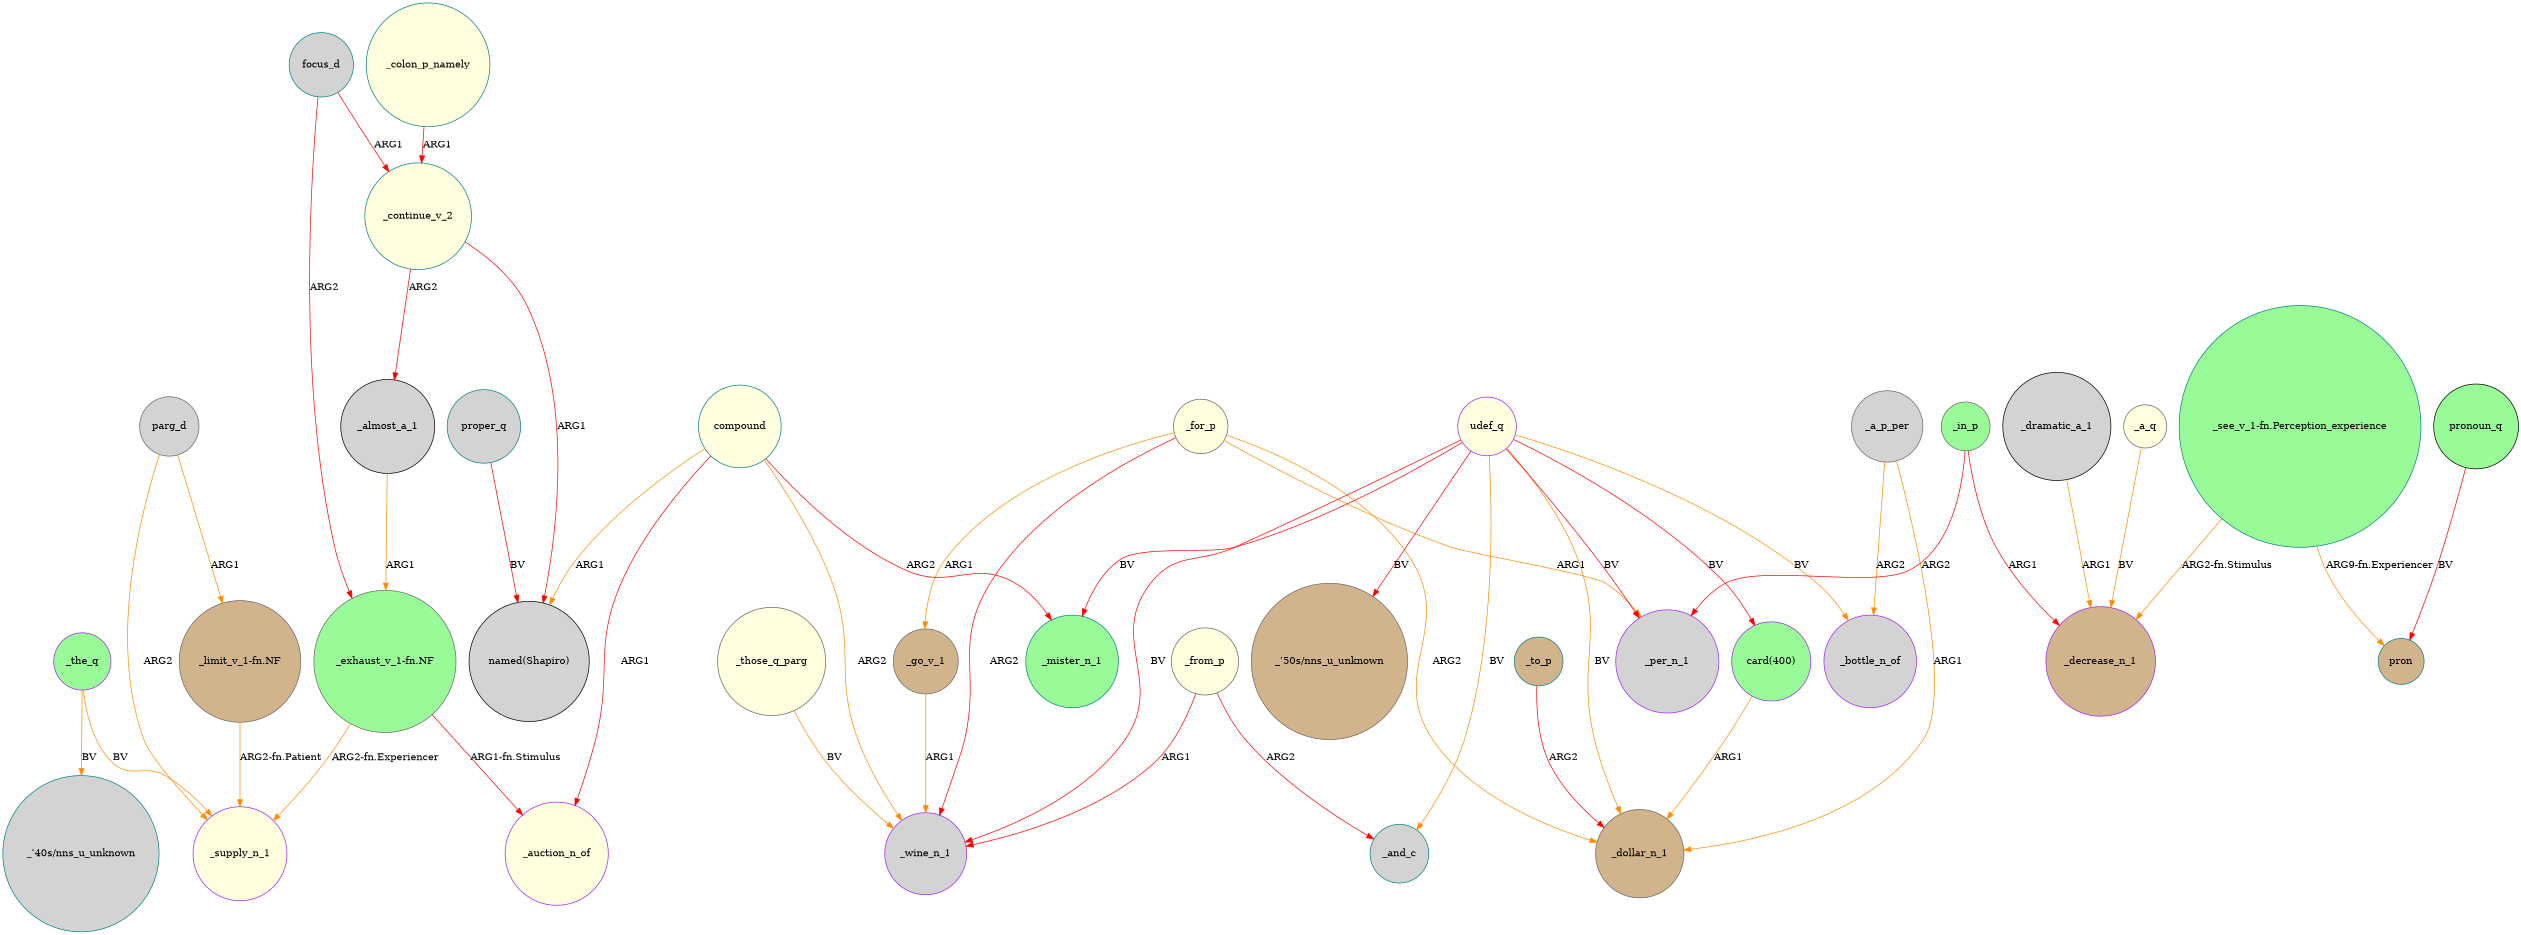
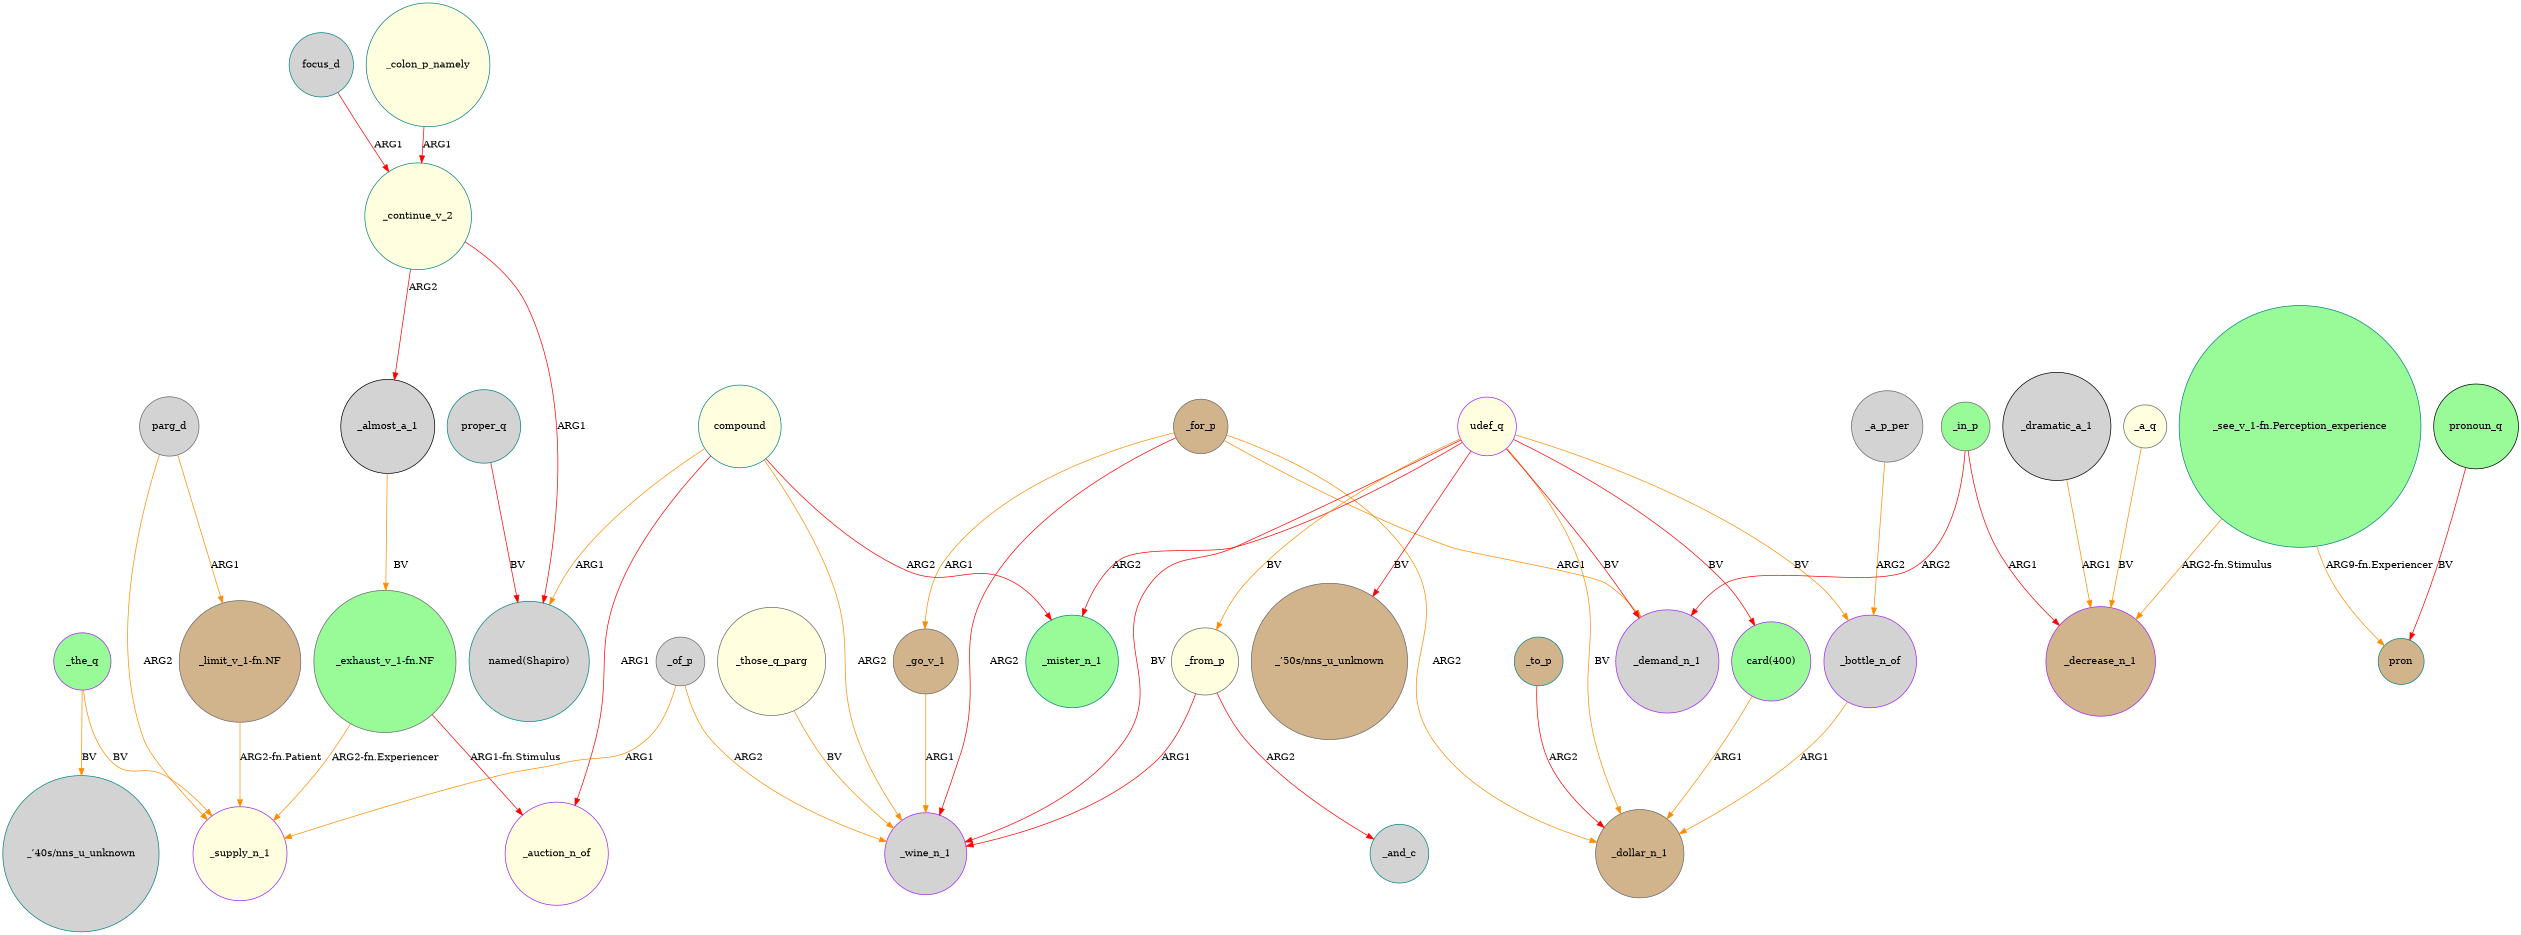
  digraph {
    node [color=gray40 fillcolor=lightgrey shape=circle style=filled]
    edge [color=darkorange]
    focus_d [color=teal]
    _continue_v_2 [color=teal fillcolor=lightyellow]
    "_exhaust_v_1-fn.NF" [fillcolor=palegreen]
-   "named(Shapiro)" [color=black]
+   "named(Shapiro)" [color=teal]
    _almost_a_1 [color=black]
    _supply_n_1 [color=purple fillcolor=lightyellow]
    _auction_n_of [color=purple fillcolor=lightyellow]
    "_see_v_1-fn.Perception_experience" [color=teal fillcolor=palegreen]
    pron [color=teal fillcolor=tan]
    _decrease_n_1 [color=purple fillcolor=tan]
    _a_q [fillcolor=lightyellow]
    _dollar_n_1 [fillcolor=tan]
    _go_v_1 [fillcolor=tan]
    _wine_n_1 [color=purple]
    _to_p [color=teal fillcolor=tan]
    _dramatic_a_1 [color=black]
-   _for_p [fillcolor=lightyellow]
-   _demand_n_1 [color=purple label=_per_n_1]
+   _of_p
+   _for_p [fillcolor=tan]
+   _demand_n_1 [color=purple]
    compound [color=teal fillcolor=lightyellow]
    _mister_n_1 [color=teal fillcolor=palegreen]
    udef_q [color=purple fillcolor=lightyellow]
    _bottle_n_of [color=purple]
    _and_c [color=teal]
    "_’50s/nns_u_unknown" [fillcolor=tan]
    "card(400)" [color=purple fillcolor=palegreen]
    _colon_p_namely [color=teal fillcolor=lightyellow]
    n28 [fillcolor=lightyellow label=_those_q_parg]
    proper_q [color=teal]
    _from_p [fillcolor=lightyellow]
    _a_p_per
    parg_d
    "_limit_v_1-fn.NF" [fillcolor=tan]
    pronoun_q [color=black fillcolor=palegreen]
    _the_q [color=purple fillcolor=palegreen]
    "_’40s/nns_u_unknown" [color=teal]
    _in_p [fillcolor=palegreen]
    focus_d -> _continue_v_2 [color=red label=ARG1]
-   focus_d -> "_exhaust_v_1-fn.NF" [color=red label=ARG2]
    _continue_v_2 -> "named(Shapiro)" [color=red label=ARG1]
    _continue_v_2 -> _almost_a_1 [color=red label=ARG2]
    "_exhaust_v_1-fn.NF" -> _supply_n_1 [label="ARG2-fn.Experiencer"]
    "_exhaust_v_1-fn.NF" -> _auction_n_of [color=red label="ARG1-fn.Stimulus"]
-   _almost_a_1 -> "_exhaust_v_1-fn.NF" [label=ARG1]
+   _almost_a_1 -> "_exhaust_v_1-fn.NF" [label=BV]
    "_see_v_1-fn.Perception_experience" -> pron [label="ARG9-fn.Experiencer"]
    "_see_v_1-fn.Perception_experience" -> _decrease_n_1 [label="ARG2-fn.Stimulus"]
    _a_q -> _decrease_n_1 [label=BV]
    _go_v_1 -> _wine_n_1 [label=ARG1]
    _to_p -> _dollar_n_1 [color=red label=ARG2]
    _dramatic_a_1 -> _decrease_n_1 [label=ARG1]
+   _of_p -> _supply_n_1 [label=ARG1]
+   _of_p -> _wine_n_1 [label=ARG2]
    _for_p -> _dollar_n_1 [label=ARG2]
    _for_p -> _go_v_1 [label=ARG1]
    _for_p -> _wine_n_1 [color=red label=ARG2]
    _for_p -> _demand_n_1 [label=ARG1]
    compound -> "named(Shapiro)" [label=ARG1]
    compound -> _auction_n_of [color=red label=ARG1]
    compound -> _wine_n_1 [label=ARG2]
    compound -> _mister_n_1 [color=red label=ARG2]
    udef_q -> _dollar_n_1 [label=BV]
    udef_q -> _wine_n_1 [color=red label=BV]
    udef_q -> _demand_n_1 [color=red label=BV]
-   udef_q -> _mister_n_1 [color=red label=BV]
+   udef_q -> _mister_n_1 [color=red label=ARG2]
    udef_q -> _bottle_n_of [label=BV]
-   udef_q -> _and_c [label=BV]
+   udef_q -> _from_p [label=BV]
    udef_q -> "_’50s/nns_u_unknown" [color=red label=BV]
    udef_q -> "card(400)" [color=red label=BV]
    "card(400)" -> _dollar_n_1 [label=ARG1]
    _colon_p_namely -> _continue_v_2 [color=red label=ARG1]
    n28 -> _wine_n_1 [label=BV]
    proper_q -> "named(Shapiro)" [color=red label=BV]
    _from_p -> _wine_n_1 [color=red label=ARG1]
    _from_p -> _and_c [color=red label=ARG2]
-   _a_p_per -> _dollar_n_1 [label=ARG1]
+   _bottle_n_of -> _dollar_n_1 [label=ARG1]
    _a_p_per -> _bottle_n_of [label=ARG2]
    parg_d -> _supply_n_1 [label=ARG2]
    parg_d -> "_limit_v_1-fn.NF" [label=ARG1]
    "_limit_v_1-fn.NF" -> _supply_n_1 [label="ARG2-fn.Patient"]
    pronoun_q -> pron [color=red label=BV]
    _the_q -> _supply_n_1 [label=BV]
    _the_q -> "_’40s/nns_u_unknown" [label=BV]
    _in_p -> _decrease_n_1 [color=red label=ARG1]
    _in_p -> _demand_n_1 [color=red label=ARG2]
  }
